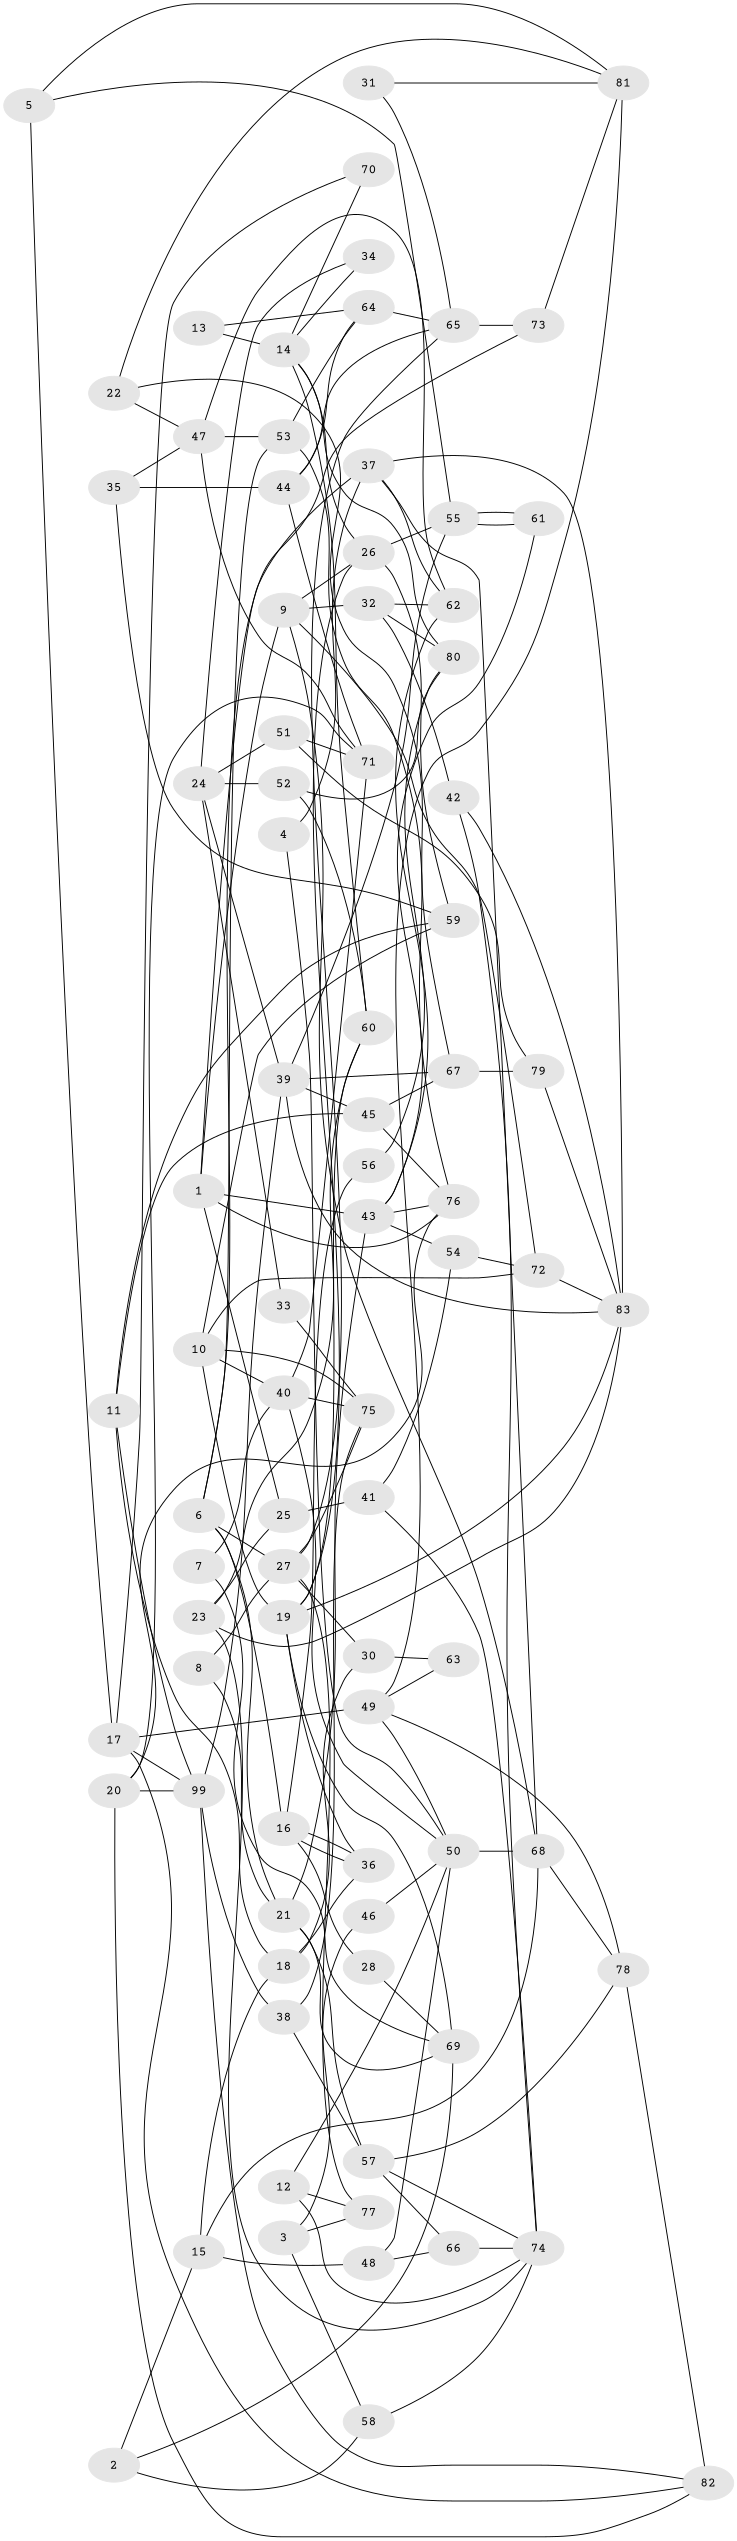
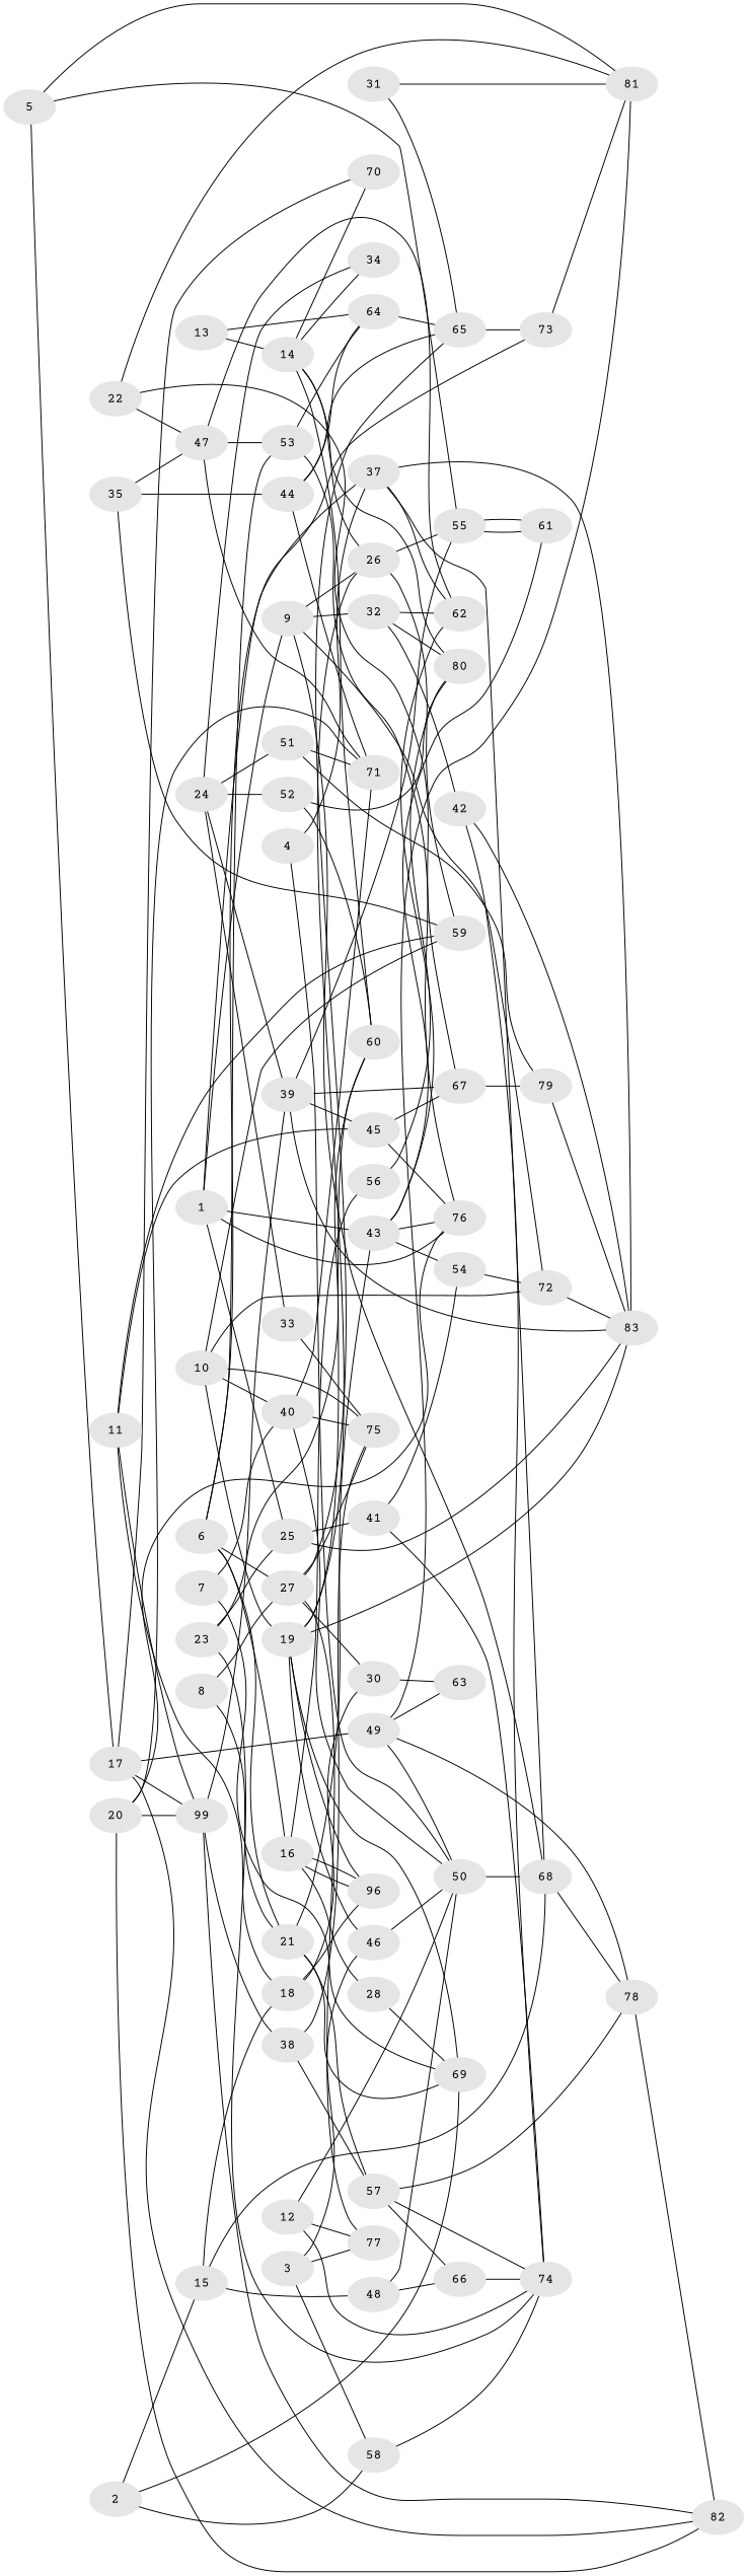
  graph {
    fontname="Courier Prime"
    rankdir=LR
    node [color=gray90 fontname="Courier Prime" style=filled]
    edge [fontname="Courier Prime"]
    1
    9
    25
    37
    43
    76
    26
    32
    68
    72
    83
    41
    62
    54
    61
    2
    15
    58
    69
    18
    48
    74
    3
    46
    77
    50
    4
    5
    17
    55
    81
    n32 [label=99]
    70
    49
    82
    6
    16
    21
    27
    53
    73
    28
-   36
+   36 [label=96]
    56
    57
    75
    30
    65
    64
    7
    40
    71
    8
    59
    80
    42
    78
    10
    19
    60
    11
    45
    39
    38
    67
    12
    13
    14
    34
    66
    63
    20
    22
    47
    79
    23
    24
    33
    51
    52
    31
    35
    44
    1 -- 9
    1 -- 25
    1 -- 37
    1 -- 43
    1 -- 76
    9 -- 26
    9 -- 32
    9 -- 68
    9 -- 72
-   23 -- 83
+   25 -- 83
    25 -- 41
    37 -- 68
    37 -- 83
    37 -- 62
    43 -- 76
    43 -- 62
    43 -- 54
    43 -- 61
    26 -- 55
    26 -- 59
    32 -- 62
    32 -- 80
    32 -- 42
    68 -- 78
    72 -- 83
    41 -- 54
    41 -- 74
    54 -- 72
    2 -- 15
    2 -- 58
    2 -- 69
    15 -- 68
    15 -- 18
    15 -- 48
    58 -- 74
    18 -- 36
    18 -- 30
    48 -- 50
    48 -- 66
    3 -- 58
    3 -- 46
    3 -- 77
    46 -- 50
    50 -- 68
    4 -- 37
    4 -- 50
    5 -- 17
    5 -- 55
    5 -- 81
    17 -- n32
    17 -- 70
    17 -- 49
    17 -- 82
    55 -- 61
    55 -- 61
    n32 -- 82
    n32 -- 39
    n32 -- 38
    49 -- 50
    49 -- 81
    49 -- 78
    49 -- 63
    6 -- 16
    6 -- 21
    6 -- 27
    6 -- 53
    6 -- 73
    16 -- 28
    16 -- 36
    16 -- 36
    16 -- 56
    21 -- 43
    21 -- 69
    21 -- 57
    27 -- 77
    27 -- 75
    27 -- 30
    27 -- 65
    53 -- 76
    53 -- 64
    73 -- 81
    28 -- 69
    56 -- 80
    57 -- 74
    57 -- 78
    57 -- 66
    30 -- 63
    65 -- 73
    64 -- 65
    7 -- 69
    7 -- 40
    40 -- 50
    40 -- 75
    40 -- 71
    8 -- 21
    8 -- 27
    42 -- 83
    42 -- 74
    78 -- 82
    10 -- 72
    10 -- 75
    10 -- 40
    10 -- 59
    10 -- 19
    19 -- 26
    19 -- 83
    19 -- 69
+   19 -- 46
    19 -- 36
    19 -- 60
    11 -- 18
    11 -- n32
    11 -- 59
    11 -- 45
    45 -- 76
    45 -- 67
    39 -- 83
    39 -- 55
    39 -- 45
    39 -- 67
    38 -- 57
    38 -- 75
    67 -- 79
    12 -- 74
    12 -- 77
    12 -- 50
    13 -- 64
    13 -- 14
    14 -- 26
    14 -- 70
    14 -- 80
    14 -- 60
    14 -- 34
    66 -- 74
    20 -- 76
    20 -- n32
    20 -- 82
    20 -- 71
    22 -- 81
    22 -- 67
    22 -- 47
    47 -- 62
    47 -- 53
    47 -- 71
    79 -- 83
    23 -- 25
    23 -- 74
    23 -- 60
    24 -- 39
    24 -- 34
    24 -- 33
    24 -- 51
    24 -- 52
    33 -- 75
    51 -- 71
    51 -- 79
    52 -- 80
    52 -- 60
    31 -- 81
    31 -- 65
    35 -- 59
    35 -- 47
    35 -- 44
    44 -- 65
    44 -- 64
    44 -- 71
  }
